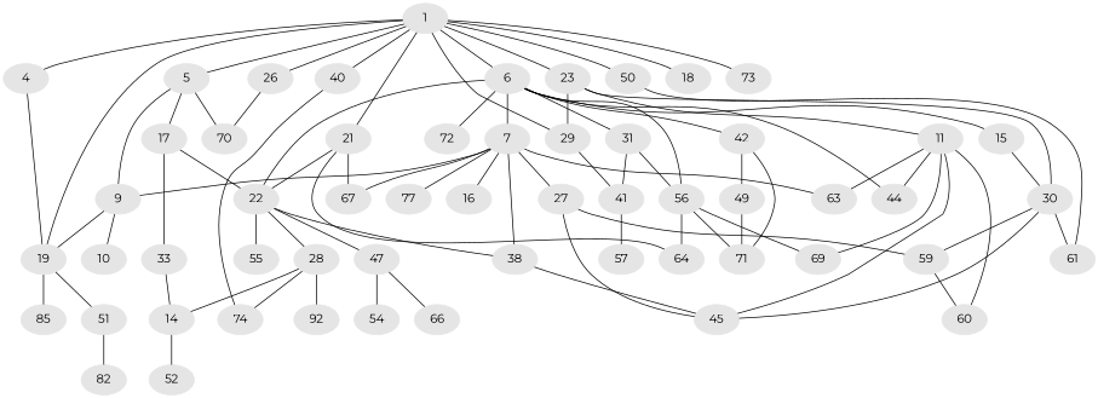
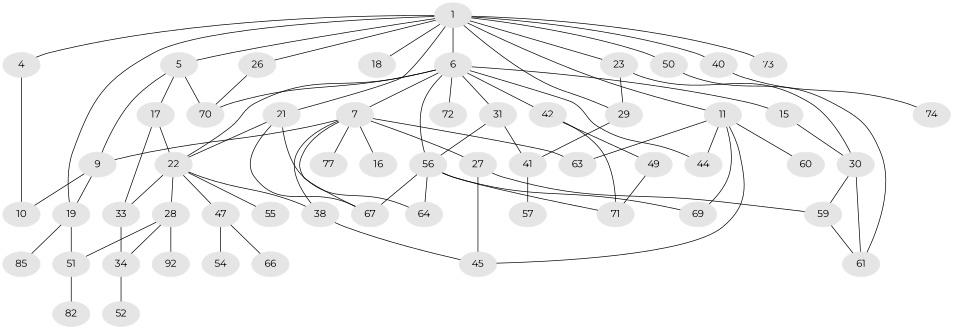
  graph {
    fontname=Montserrat
    node [color=gray90 fontname=Montserrat style=filled]
    edge [fontname=Montserrat]
    1 [super="+14+2"]
    4
    5
    6 [super="+8"]
    11 [super="+43"]
    18
    19 [super="+58"]
    21
    23
    26
    29 [super="+91"]
    40
    50
    73
    9
    17
    70
    7 [super="+13+20"]
    15 [super="+25+68"]
    22 [super="+24"]
    31 [super="+39"]
    n22 [label=72]
    42
    44 [super="+83"]
    56 [super="+84"]
    63
    45 [super="+90+76"]
    60
    69
    51
    85
    67 [super="+72"]
    64
    30 [super="+35"]
    41 [super="+88"]
    74
    61
    10
    33 [super="+37+46"]
    16
    27 [super="+75"]
    38 [super="+62"]
    77 [super="+94"]
    28
    47 [super="+48"]
    55
    49 [super="+86"]
    71
    59 [super="+65"]
-   34 [label=14]
+   34
    82
    92
    54
    66
    52
    57
    1 -- 4
    1 -- 5
    1 -- 6
-   23 -- 11
+   1 -- 11
    1 -- 18
    1 -- 19
    1 -- 21
    1 -- 23
    1 -- 26
    1 -- 29
    1 -- 40
    1 -- 50
    1 -- 73
-   4 -- 19
+   4 -- 10
    5 -- 9
    5 -- 17
    5 -- 70
+   6 -- 70
    6 -- 7
    6 -- 15
    6 -- 22
    6 -- 31
    6 -- n22
    6 -- 42
    6 -- 44
    6 -- 56
    11 -- 44
    11 -- 63
    11 -- 45
    11 -- 60
    11 -- 69
    19 -- 51
    19 -- 85
    21 -- 22
    21 -- 67
    21 -- 64
    23 -- 29
    23 -- 30
    26 -- 70
    29 -- 41
    40 -- 74
    50 -- 61
    9 -- 19
    9 -- 10
    17 -- 22
    17 -- 33
    7 -- 9
    7 -- 63
    7 -- 67
    7 -- 16
    7 -- 27
    7 -- 38
    7 -- 77
    15 -- 30
+   22 -- 33
    22 -- 38
    22 -- 28
    22 -- 47
    22 -- 55
    31 -- 56
    31 -- 41
    42 -- 49
    42 -- 71
    56 -- 69
+   56 -- 67
    56 -- 64
    56 -- 71
    51 -- 82
-   30 -- 45
    30 -- 61
    30 -- 59
    41 -- 57
    33 -- 34
    27 -- 45
    27 -- 59
    38 -- 45
-   28 -- 74
+   28 -- 51
    28 -- 34
    28 -- 92
    47 -- 54
    47 -- 66
    49 -- 71
-   59 -- 60
+   59 -- 61
    34 -- 52
  }
